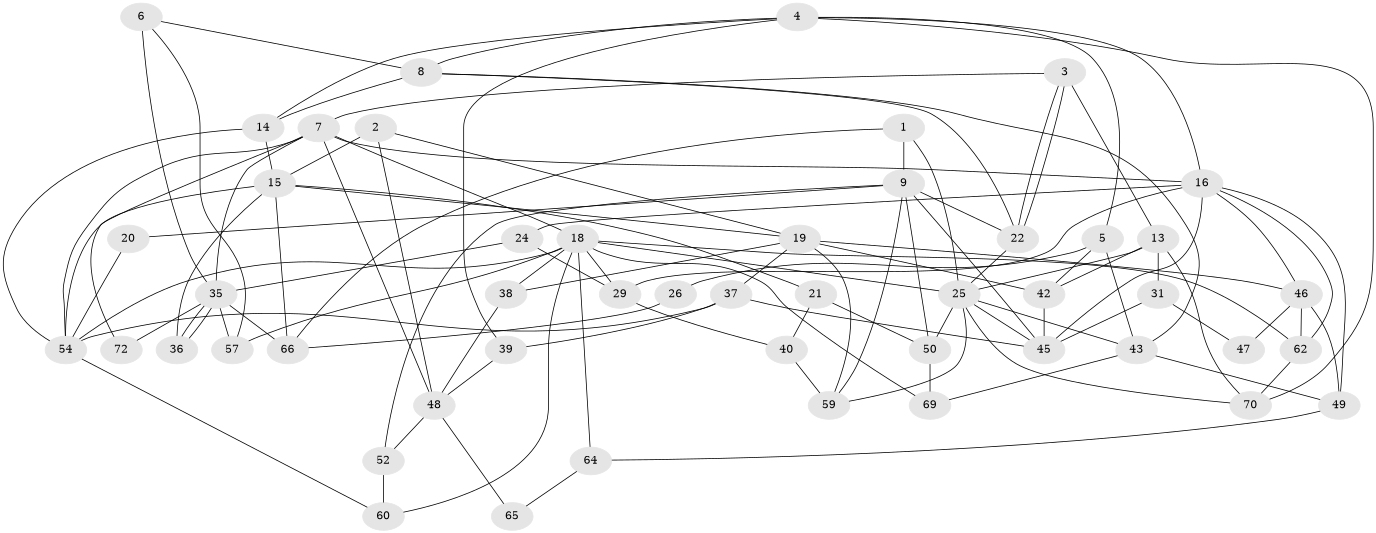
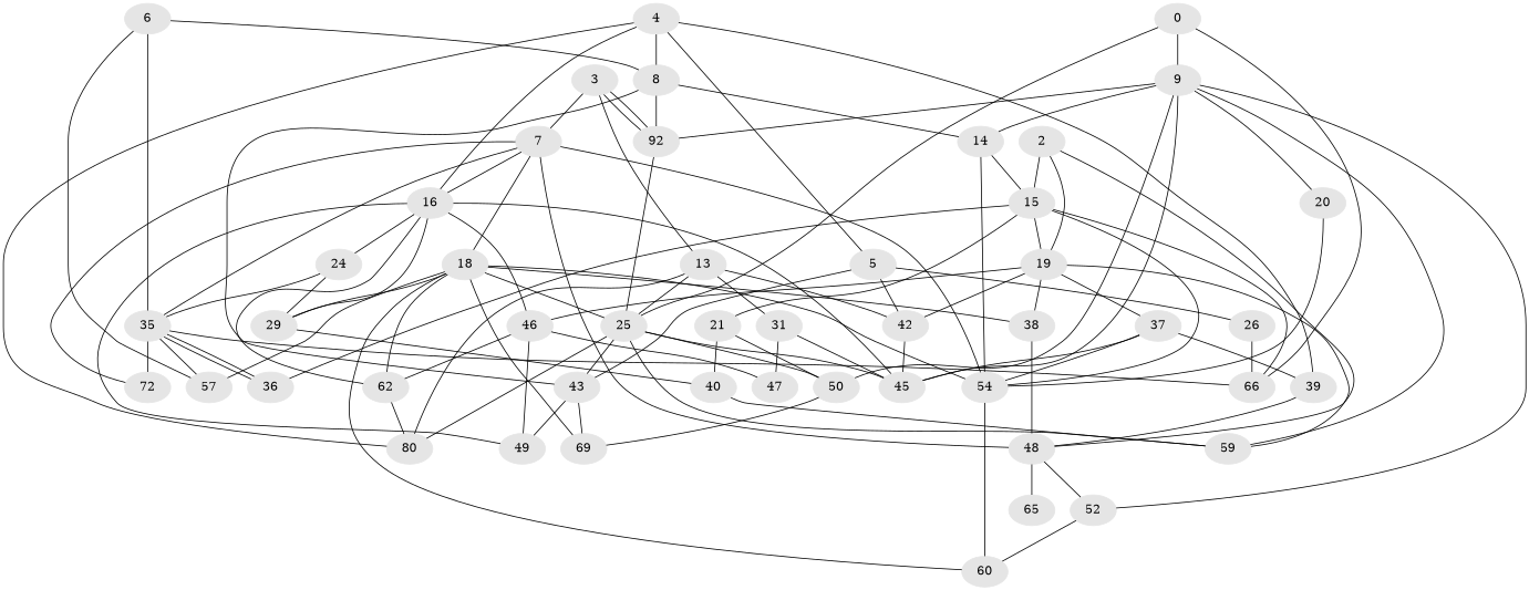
  graph {
    node [color=gray90 style=filled]
-   1 [super="+34"]
+   1 [super="+34" label=0]
    9 [super="+12"]
    25 [super="+32"]
    66
-   22 [super="+41"]
+   22 [super="+41" label=92]
    52
    20
    45 [super="+55"]
    50
    59 [super="+71"]
-   70
+   70 [label=80]
    43
    2
    15
    19 [super="+30"]
    48
    54
    21
    36
    42
    46
    38
    37
    65
    7 [super="+11+33"]
    16 [super="+63"]
    35 [super="+53"]
    18 [super="+28+44"]
    72
    3
    13
    31
    4 [super="+17"]
    5
    8 [super="+27"]
    14 [super="+56"]
    39
    26
    29
    24
    49
    62
    69
    60
    6
    57 [super="+58"]
-   64
    40
    47
    1 -- 9
    1 -- 25
    1 -- 66
    9 -- 22 [weight=2]
    9 -- 52
    9 -- 20
    9 -- 45
    9 -- 50
    9 -- 59
    25 -- 45
    25 -- 50
    25 -- 59
    25 -- 70
    25 -- 43
    22 -- 25
    52 -- 60
    20 -- 54
    50 -- 69
    43 -- 49
    43 -- 69
    2 -- 15
    2 -- 19
    2 -- 48
    15 -- 66
    15 -- 19
    15 -- 54
    15 -- 21
    15 -- 36
    19 -- 59 [weight=2]
    19 -- 42
    19 -- 46
    19 -- 38
    19 -- 37
    48 -- 52
    48 -- 65
    54 -- 60
    21 -- 50
    21 -- 40
    42 -- 45
    46 -- 49
    46 -- 62
    46 -- 47
    38 -- 48
    37 -- 45
    37 -- 54
    37 -- 39
    7 -- 48 [weight=2]
    7 -- 54
    7 -- 16
    7 -- 35
    7 -- 18
    7 -- 72
    16 -- 45
    16 -- 46
    16 -- 29
    16 -- 24
    16 -- 49
    16 -- 62
    35 -- 66
    35 -- 36
    35 -- 36
    35 -- 72
    35 -- 57
    18 -- 25
    18 -- 54
    18 -- 38
    18 -- 29
    18 -- 62
    18 -- 69
    18 -- 60
    18 -- 57
-   18 -- 64
    3 -- 22
    3 -- 22
    3 -- 7
    3 -- 13
    13 -- 25
    13 -- 70
    13 -- 42
    13 -- 31
    31 -- 45
    31 -- 47
    4 -- 70
    4 -- 16
    4 -- 5
    4 -- 8
-   4 -- 14
+   9 -- 14
    4 -- 39
    5 -- 43
    5 -- 42
    5 -- 26
    8 -- 22
    8 -- 43 [weight=2]
    8 -- 14
    14 -- 15
    14 -- 54
    39 -- 48
    26 -- 66
    29 -- 40
    24 -- 35
    24 -- 29
-   49 -- 64
    62 -- 70
    6 -- 35 [weight=2]
    6 -- 8
    6 -- 57
-   64 -- 65
    40 -- 59 [weight=2]
  }
